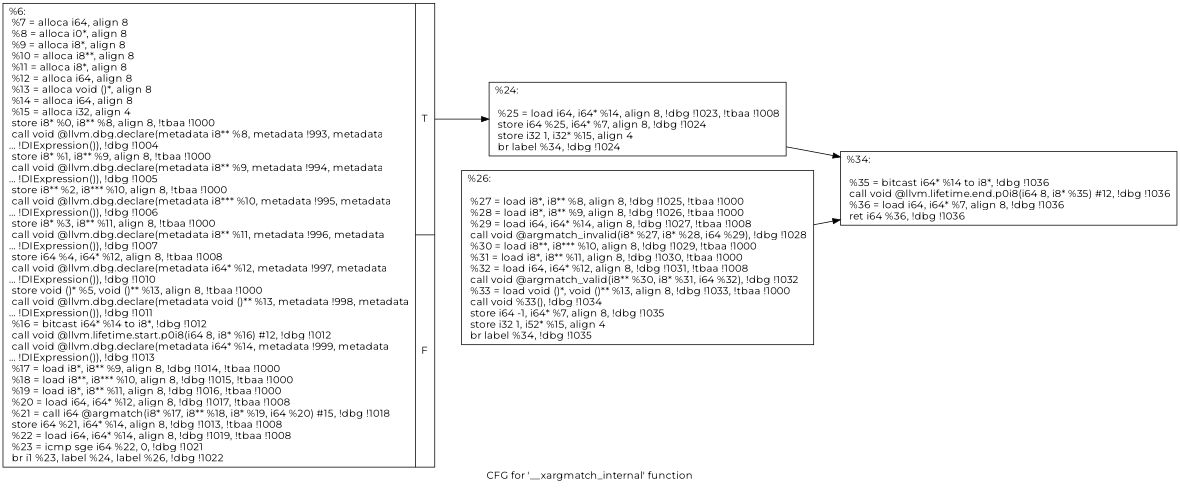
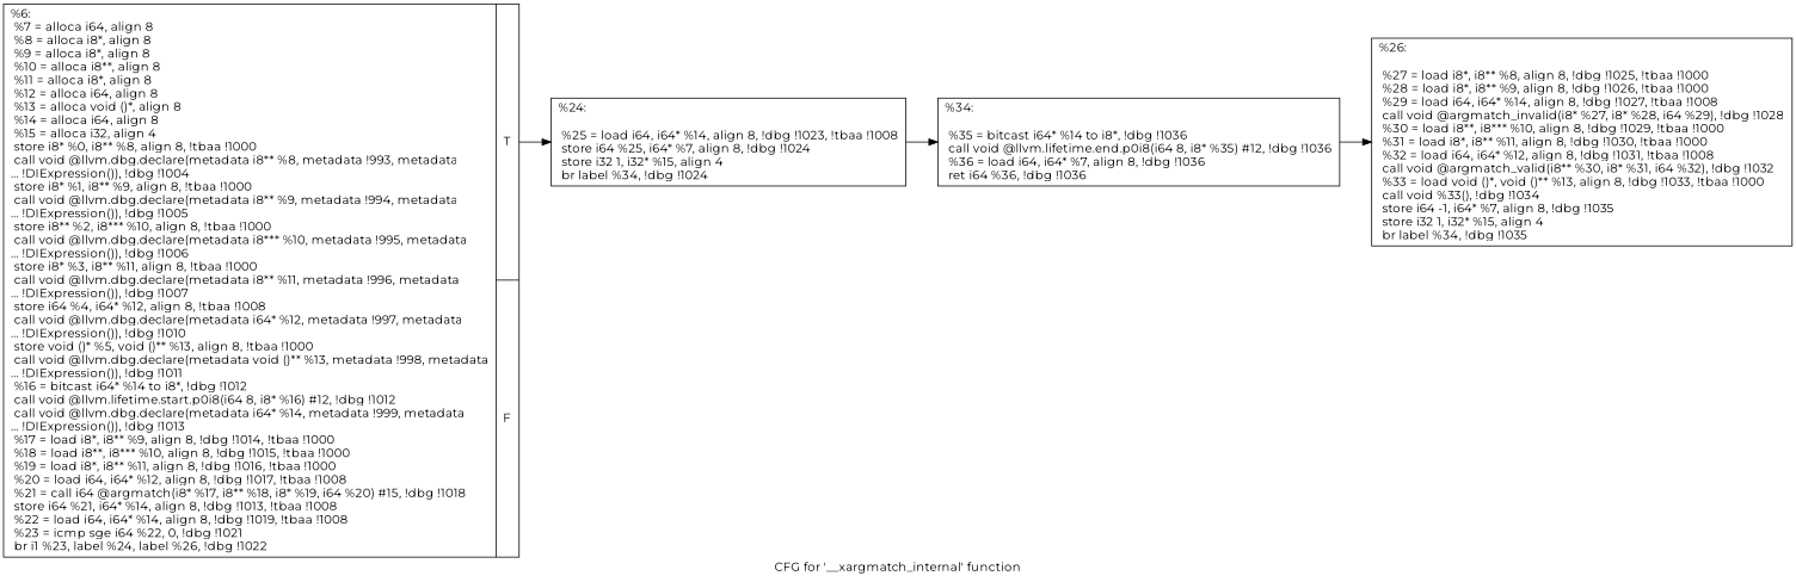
  digraph {
    fontname=Montserrat
    label="CFG for '__xargmatch_internal' function"
    rankdir=LR
    node [fontname=Montserrat shape=record]
    edge [fontname=Montserrat]
-   n1 [label="{%6:\l  %7 = alloca i64, align 8\l  %8 = alloca i0*, align 8\l  %9 = alloca i8*, align 8\l  %10 = alloca i8**, align 8\l  %11 = alloca i8*, align 8\l  %12 = alloca i64, align 8\l  %13 = alloca void ()*, align 8\l  %14 = alloca i64, align 8\l  %15 = alloca i32, align 4\l  store i8* %0, i8** %8, align 8, !tbaa !1000\l  call void @llvm.dbg.declare(metadata i8** %8, metadata !993, metadata\l... !DIExpression()), !dbg !1004\l  store i8* %1, i8** %9, align 8, !tbaa !1000\l  call void @llvm.dbg.declare(metadata i8** %9, metadata !994, metadata\l... !DIExpression()), !dbg !1005\l  store i8** %2, i8*** %10, align 8, !tbaa !1000\l  call void @llvm.dbg.declare(metadata i8*** %10, metadata !995, metadata\l... !DIExpression()), !dbg !1006\l  store i8* %3, i8** %11, align 8, !tbaa !1000\l  call void @llvm.dbg.declare(metadata i8** %11, metadata !996, metadata\l... !DIExpression()), !dbg !1007\l  store i64 %4, i64* %12, align 8, !tbaa !1008\l  call void @llvm.dbg.declare(metadata i64* %12, metadata !997, metadata\l... !DIExpression()), !dbg !1010\l  store void ()* %5, void ()** %13, align 8, !tbaa !1000\l  call void @llvm.dbg.declare(metadata void ()** %13, metadata !998, metadata\l... !DIExpression()), !dbg !1011\l  %16 = bitcast i64* %14 to i8*, !dbg !1012\l  call void @llvm.lifetime.start.p0i8(i64 8, i8* %16) #12, !dbg !1012\l  call void @llvm.dbg.declare(metadata i64* %14, metadata !999, metadata\l... !DIExpression()), !dbg !1013\l  %17 = load i8*, i8** %9, align 8, !dbg !1014, !tbaa !1000\l  %18 = load i8**, i8*** %10, align 8, !dbg !1015, !tbaa !1000\l  %19 = load i8*, i8** %11, align 8, !dbg !1016, !tbaa !1000\l  %20 = load i64, i64* %12, align 8, !dbg !1017, !tbaa !1008\l  %21 = call i64 @argmatch(i8* %17, i8** %18, i8* %19, i64 %20) #15, !dbg !1018\l  store i64 %21, i64* %14, align 8, !dbg !1013, !tbaa !1008\l  %22 = load i64, i64* %14, align 8, !dbg !1019, !tbaa !1008\l  %23 = icmp sge i64 %22, 0, !dbg !1021\l  br i1 %23, label %24, label %26, !dbg !1022\l|{<s0>T|<s1>F}}"]
+   n1 [label="{%6:\l  %7 = alloca i64, align 8\l  %8 = alloca i8*, align 8\l  %9 = alloca i8*, align 8\l  %10 = alloca i8**, align 8\l  %11 = alloca i8*, align 8\l  %12 = alloca i64, align 8\l  %13 = alloca void ()*, align 8\l  %14 = alloca i64, align 8\l  %15 = alloca i32, align 4\l  store i8* %0, i8** %8, align 8, !tbaa !1000\l  call void @llvm.dbg.declare(metadata i8** %8, metadata !993, metadata\l... !DIExpression()), !dbg !1004\l  store i8* %1, i8** %9, align 8, !tbaa !1000\l  call void @llvm.dbg.declare(metadata i8** %9, metadata !994, metadata\l... !DIExpression()), !dbg !1005\l  store i8** %2, i8*** %10, align 8, !tbaa !1000\l  call void @llvm.dbg.declare(metadata i8*** %10, metadata !995, metadata\l... !DIExpression()), !dbg !1006\l  store i8* %3, i8** %11, align 8, !tbaa !1000\l  call void @llvm.dbg.declare(metadata i8** %11, metadata !996, metadata\l... !DIExpression()), !dbg !1007\l  store i64 %4, i64* %12, align 8, !tbaa !1008\l  call void @llvm.dbg.declare(metadata i64* %12, metadata !997, metadata\l... !DIExpression()), !dbg !1010\l  store void ()* %5, void ()** %13, align 8, !tbaa !1000\l  call void @llvm.dbg.declare(metadata void ()** %13, metadata !998, metadata\l... !DIExpression()), !dbg !1011\l  %16 = bitcast i64* %14 to i8*, !dbg !1012\l  call void @llvm.lifetime.start.p0i8(i64 8, i8* %16) #12, !dbg !1012\l  call void @llvm.dbg.declare(metadata i64* %14, metadata !999, metadata\l... !DIExpression()), !dbg !1013\l  %17 = load i8*, i8** %9, align 8, !dbg !1014, !tbaa !1000\l  %18 = load i8**, i8*** %10, align 8, !dbg !1015, !tbaa !1000\l  %19 = load i8*, i8** %11, align 8, !dbg !1016, !tbaa !1000\l  %20 = load i64, i64* %12, align 8, !dbg !1017, !tbaa !1008\l  %21 = call i64 @argmatch(i8* %17, i8** %18, i8* %19, i64 %20) #15, !dbg !1018\l  store i64 %21, i64* %14, align 8, !dbg !1013, !tbaa !1008\l  %22 = load i64, i64* %14, align 8, !dbg !1019, !tbaa !1008\l  %23 = icmp sge i64 %22, 0, !dbg !1021\l  br i1 %23, label %24, label %26, !dbg !1022\l|{<s0>T|<s1>F}}"]
    n2 [label="{%24:\l\l  %25 = load i64, i64* %14, align 8, !dbg !1023, !tbaa !1008\l  store i64 %25, i64* %7, align 8, !dbg !1024\l  store i32 1, i32* %15, align 4\l  br label %34, !dbg !1024\l}"]
    n3 [label="{%34:\l\l  %35 = bitcast i64* %14 to i8*, !dbg !1036\l  call void @llvm.lifetime.end.p0i8(i64 8, i8* %35) #12, !dbg !1036\l  %36 = load i64, i64* %7, align 8, !dbg !1036\l  ret i64 %36, !dbg !1036\l}"]
-   n4 [label="{%26:\l\l  %27 = load i8*, i8** %8, align 8, !dbg !1025, !tbaa !1000\l  %28 = load i8*, i8** %9, align 8, !dbg !1026, !tbaa !1000\l  %29 = load i64, i64* %14, align 8, !dbg !1027, !tbaa !1008\l  call void @argmatch_invalid(i8* %27, i8* %28, i64 %29), !dbg !1028\l  %30 = load i8**, i8*** %10, align 8, !dbg !1029, !tbaa !1000\l  %31 = load i8*, i8** %11, align 8, !dbg !1030, !tbaa !1000\l  %32 = load i64, i64* %12, align 8, !dbg !1031, !tbaa !1008\l  call void @argmatch_valid(i8** %30, i8* %31, i64 %32), !dbg !1032\l  %33 = load void ()*, void ()** %13, align 8, !dbg !1033, !tbaa !1000\l  call void %33(), !dbg !1034\l  store i64 -1, i64* %7, align 8, !dbg !1035\l  store i32 1, i52* %15, align 4\l  br label %34, !dbg !1035\l}"]
+   n4 [label="{%26:\l\l  %27 = load i8*, i8** %8, align 8, !dbg !1025, !tbaa !1000\l  %28 = load i8*, i8** %9, align 8, !dbg !1026, !tbaa !1000\l  %29 = load i64, i64* %14, align 8, !dbg !1027, !tbaa !1008\l  call void @argmatch_invalid(i8* %27, i8* %28, i64 %29), !dbg !1028\l  %30 = load i8**, i8*** %10, align 8, !dbg !1029, !tbaa !1000\l  %31 = load i8*, i8** %11, align 8, !dbg !1030, !tbaa !1000\l  %32 = load i64, i64* %12, align 8, !dbg !1031, !tbaa !1008\l  call void @argmatch_valid(i8** %30, i8* %31, i64 %32), !dbg !1032\l  %33 = load void ()*, void ()** %13, align 8, !dbg !1033, !tbaa !1000\l  call void %33(), !dbg !1034\l  store i64 -1, i64* %7, align 8, !dbg !1035\l  store i32 1, i32* %15, align 4\l  br label %34, !dbg !1035\l}"]
    n1 -> n2 [tailport=s0]
    n2 -> n3
-   n4 -> n3
+   n3 -> n4
  }
